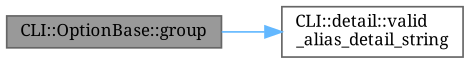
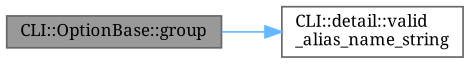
  digraph {
    rankdir=LR
    fontname="Noto Serif"
    node [fontname="Noto Serif" fontsize=10 shape=box style=filled]
    n1 [color=gray40 fillcolor=grey60 fontcolor=black height=0.2 label="CLI::OptionBase::group" width=0.4]
-   n2 [color=grey40 fillcolor=white height=0.2 label="CLI::detail::valid\l_alias_detail_string" width=0.4]
+   n2 [color=grey40 fillcolor=white height=0.2 label="CLI::detail::valid\l_alias_name_string" width=0.4]
    n1 -> n2 [color=steelblue1 fontname="Noto Serif" fontsize=10 labelfontname=Helvetica labelfontsize=10 style=solid]
  }
